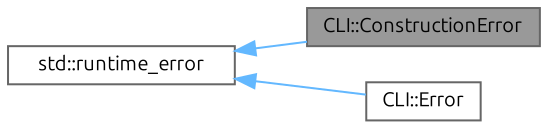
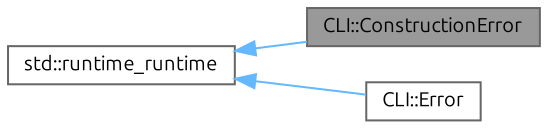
  digraph {
    fontname=Ubuntu
    rankdir=LR
    node [color=gray40 fillcolor=white fontname=Ubuntu fontsize=10 shape=box style=filled]
    edge [color=steelblue1 dir=back fontname=Ubuntu fontsize=10 labelfontname=Helvetica labelfontsize=10 style=solid]
    n1 [fillcolor=grey60 fontcolor=black height=0.2 label="CLI::ConstructionError" width=0.4]
    n2 [height=0.2 label="CLI::Error" width=0.4]
-   n3 [height=0.2 label="std::runtime_error" width=0.4]
+   n3 [height=0.2 label="std::runtime_runtime" width=0.4]
    n3 -> n1
    n3 -> n2
  }
